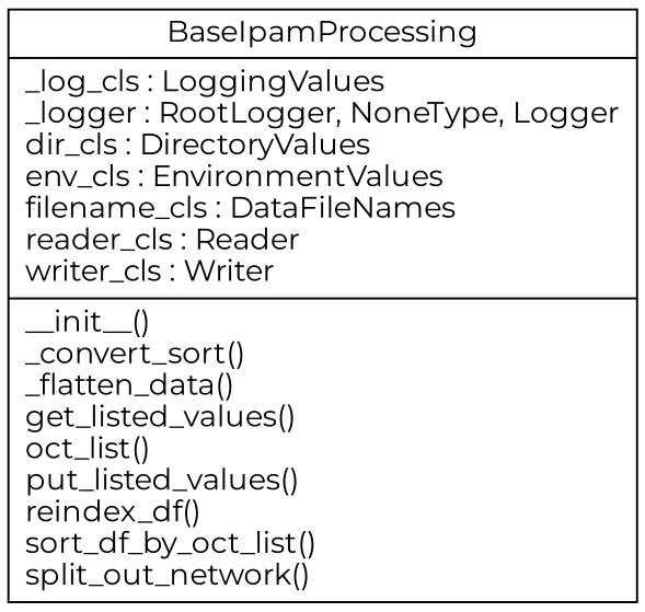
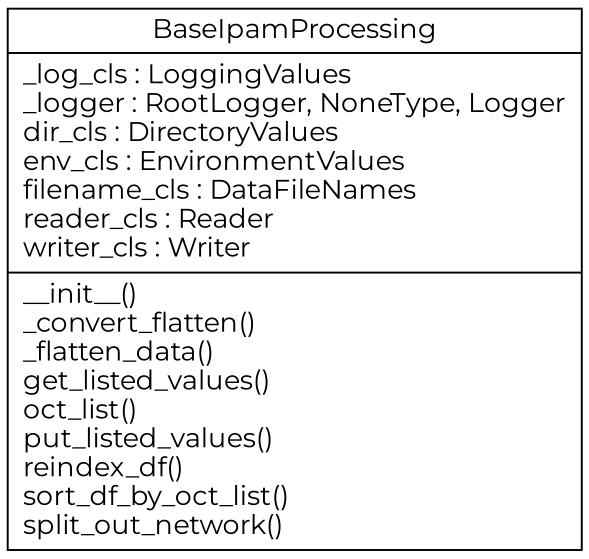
  digraph {
    rankdir=BT
    fontname=Montserrat
-   n1 [label="{BaseIpamProcessing|_log_cls : LoggingValues\l_logger : RootLogger, NoneType, Logger\ldir_cls : DirectoryValues\lenv_cls : EnvironmentValues\lfilename_cls : DataFileNames\lreader_cls : Reader\lwriter_cls : Writer\l|__init__()\l_convert_sort()\l_flatten_data()\lget_listed_values()\loct_list()\lput_listed_values()\lreindex_df()\lsort_df_by_oct_list()\lsplit_out_network()\l}" shape=record fontname=Montserrat]
+   n1 [label="{BaseIpamProcessing|_log_cls : LoggingValues\l_logger : RootLogger, NoneType, Logger\ldir_cls : DirectoryValues\lenv_cls : EnvironmentValues\lfilename_cls : DataFileNames\lreader_cls : Reader\lwriter_cls : Writer\l|__init__()\l_convert_flatten()\l_flatten_data()\lget_listed_values()\loct_list()\lput_listed_values()\lreindex_df()\lsort_df_by_oct_list()\lsplit_out_network()\l}" shape=record fontname=Montserrat]
  }
